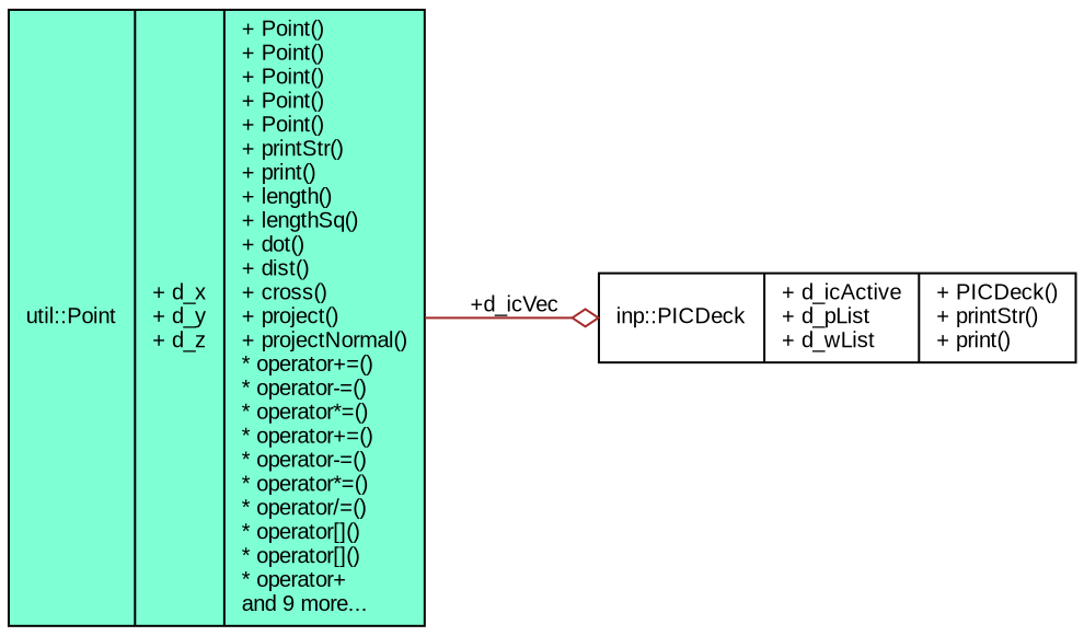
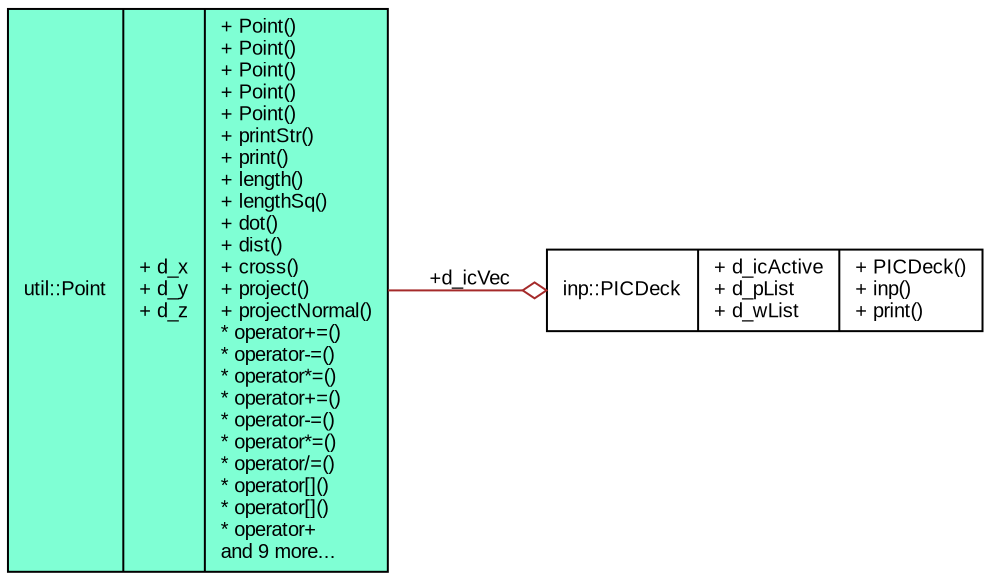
  digraph {
    rankdir=LR
    fontname="Liberation Sans"
    node [color=black fontname="Liberation Sans" fontsize=10 shape=record style=filled]
-   n1 [fillcolor=white fontcolor=black height=0.2 label="{inp::PICDeck\n|+ d_icActive\l+ d_pList\l+ d_wList\l|+ PICDeck()\l+ printStr()\l+ print()\l}" width=0.4]
+   n1 [fillcolor=white fontcolor=black height=0.2 label="{inp::PICDeck\n|+ d_icActive\l+ d_pList\l+ d_wList\l|+ PICDeck()\l+ inp()\l+ print()\l}" width=0.4]
    n2 [fillcolor=aquamarine height=0.2 label="{util::Point\n|+ d_x\l+ d_y\l+ d_z\l|+ Point()\l+ Point()\l+ Point()\l+ Point()\l+ Point()\l+ printStr()\l+ print()\l+ length()\l+ lengthSq()\l+ dot()\l+ dist()\l+ cross()\l+ project()\l+ projectNormal()\l* operator+=()\l* operator-=()\l* operator*=()\l* operator+=()\l* operator-=()\l* operator*=()\l* operator/=()\l* operator[]()\l* operator[]()\l* operator+\land 9 more...\l}" width=0.4]
    n2 -> n1 [arrowhead=odiamond color=brown fontname="Liberation Sans" fontsize=10 label=" +d_icVec" labelfontname=Helvetica labelfontsize=10 style=solid]
  }
